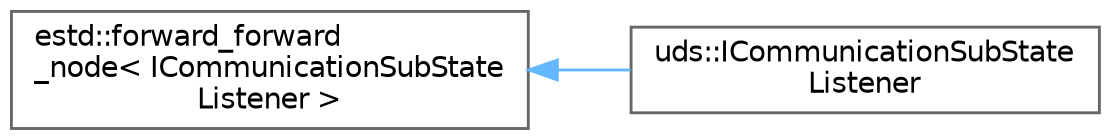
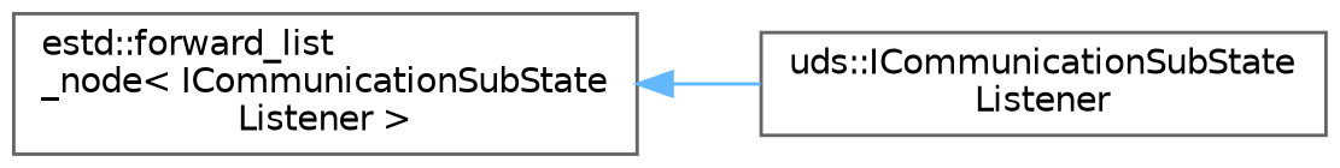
  digraph {
    rankdir=LR
    node [color=grey40 fillcolor=white fontname=Helvetica fontsize=10 shape=box style=filled]
-   n1 [height=0.2 label="estd::forward_forward\l_node\< ICommunicationSubState\lListener \>" width=0.4]
+   n1 [height=0.2 label="estd::forward_list\l_node\< ICommunicationSubState\lListener \>" width=0.4]
    n2 [height=0.2 label="uds::ICommunicationSubState\lListener" width=0.4]
    n1 -> n2 [color=steelblue1 dir=back fontname=Helvetica fontsize=10 labelfontname=Helvetica labelfontsize=10 style=solid]
  }
